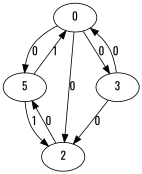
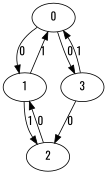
  digraph {
    fontname=Oswald
    node [fontname=Oswald]
    edge [fontname=Oswald]
    0
-   1 [label=5]
+   1
    2
    3
    0 -> 1 [label=0]
-   0 -> 2 [label=0]
    0 -> 3 [label=0]
    1 -> 0 [label=1]
    1 -> 2 [label=1]
    2 -> 1 [label=0]
-   3 -> 0 [label=0]
+   3 -> 0 [label=1]
    3 -> 2 [label=0]
  }
